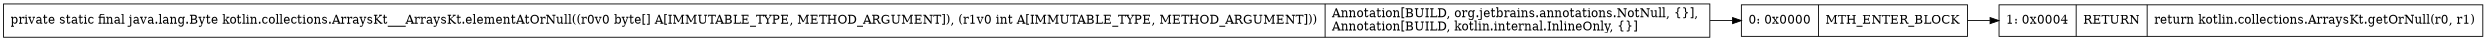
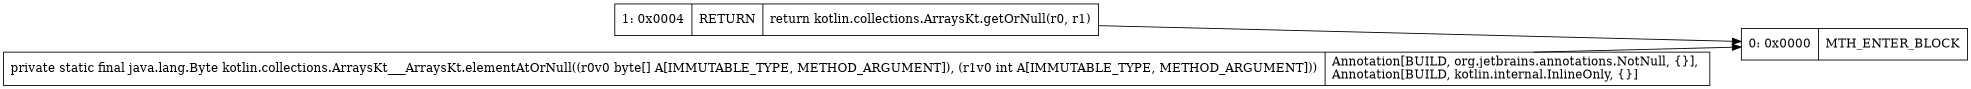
  digraph {
    rankdir=LR
    node [shape=record]
    n1 [label="{0\:\ 0x0000|MTH_ENTER_BLOCK\l}"]
    n2 [label="{1\:\ 0x0004|RETURN\l|return kotlin.collections.ArraysKt.getOrNull(r0, r1)\l}"]
    n3 [label="{private static final java.lang.Byte kotlin.collections.ArraysKt___ArraysKt.elementAtOrNull((r0v0 byte[] A[IMMUTABLE_TYPE, METHOD_ARGUMENT]), (r1v0 int A[IMMUTABLE_TYPE, METHOD_ARGUMENT]))  | Annotation[BUILD, org.jetbrains.annotations.NotNull, \{\}], \lAnnotation[BUILD, kotlin.internal.InlineOnly, \{\}]\l}"]
-   n1 -> n2
+   n2 -> n1
    n3 -> n1
  }
